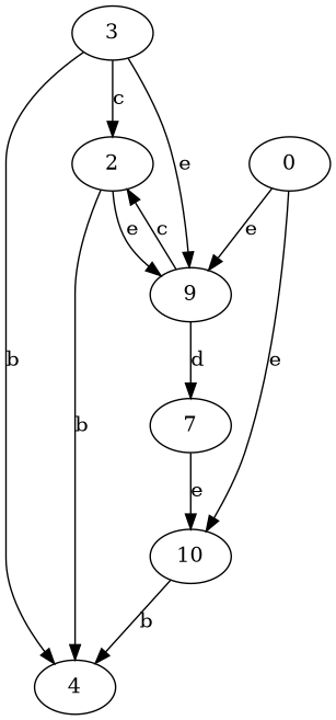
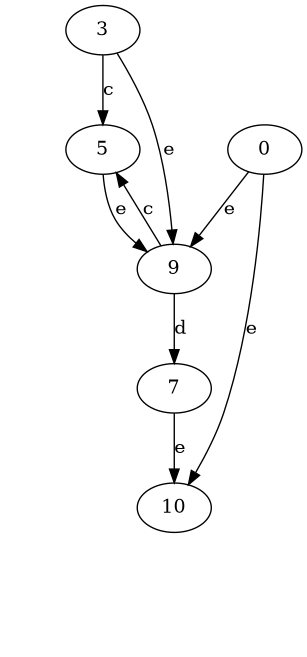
  strict digraph {
    n1 [label=3]
-   4
-   5 [label=2]
+   5
    9
    7
    10
    0
-   n1 -> 4 [label=b]
    n1 -> 5 [label=c]
    n1 -> 9 [label=e]
-   5 -> 4 [label=b]
    5 -> 9 [label=e]
    9 -> 5 [label=c]
    9 -> 7 [label=d]
    7 -> 10 [label=e]
-   10 -> 4 [label=b]
    0 -> 9 [label=e]
    0 -> 10 [label=e]
  }
